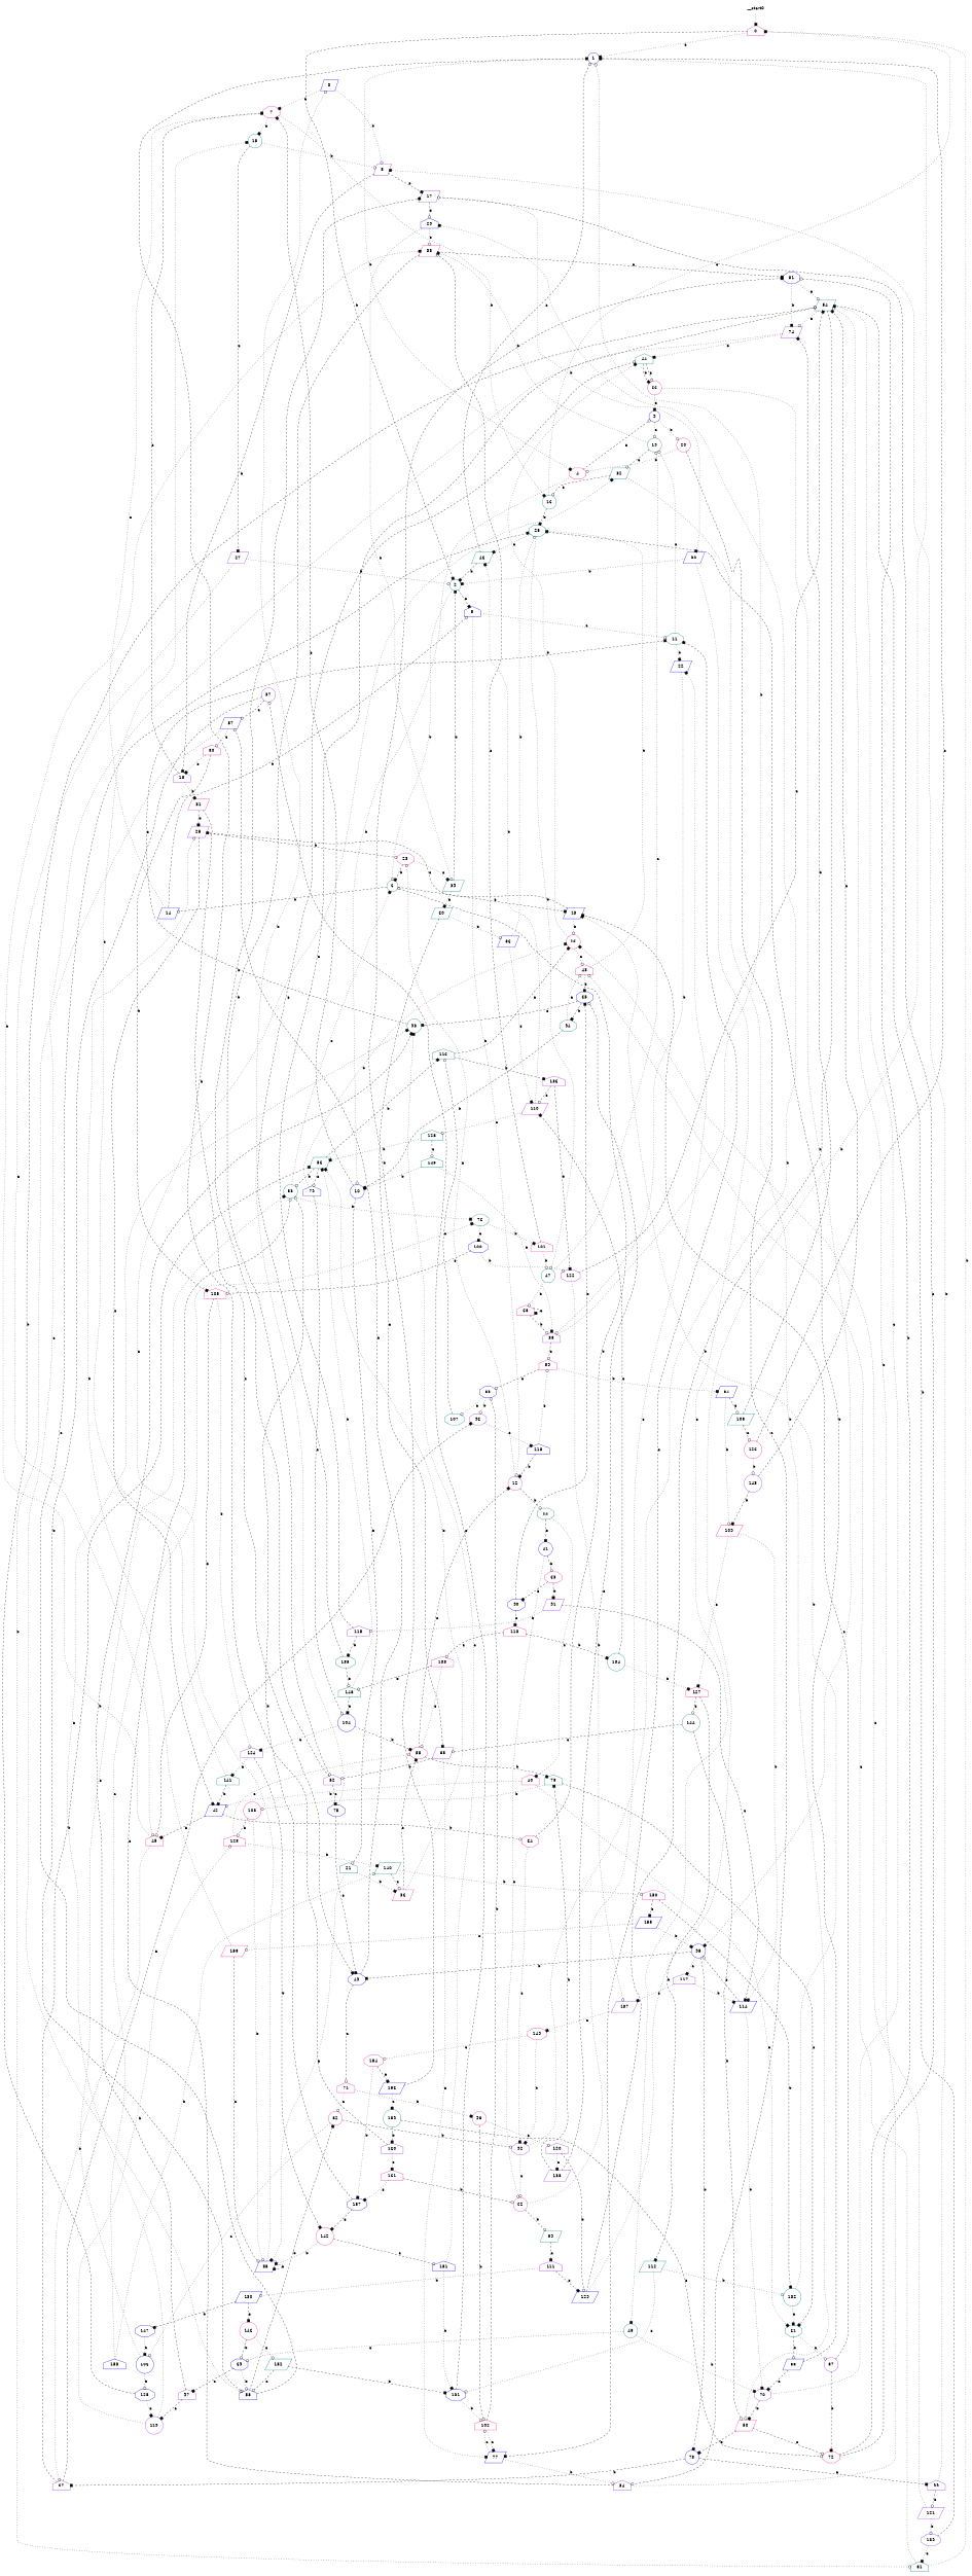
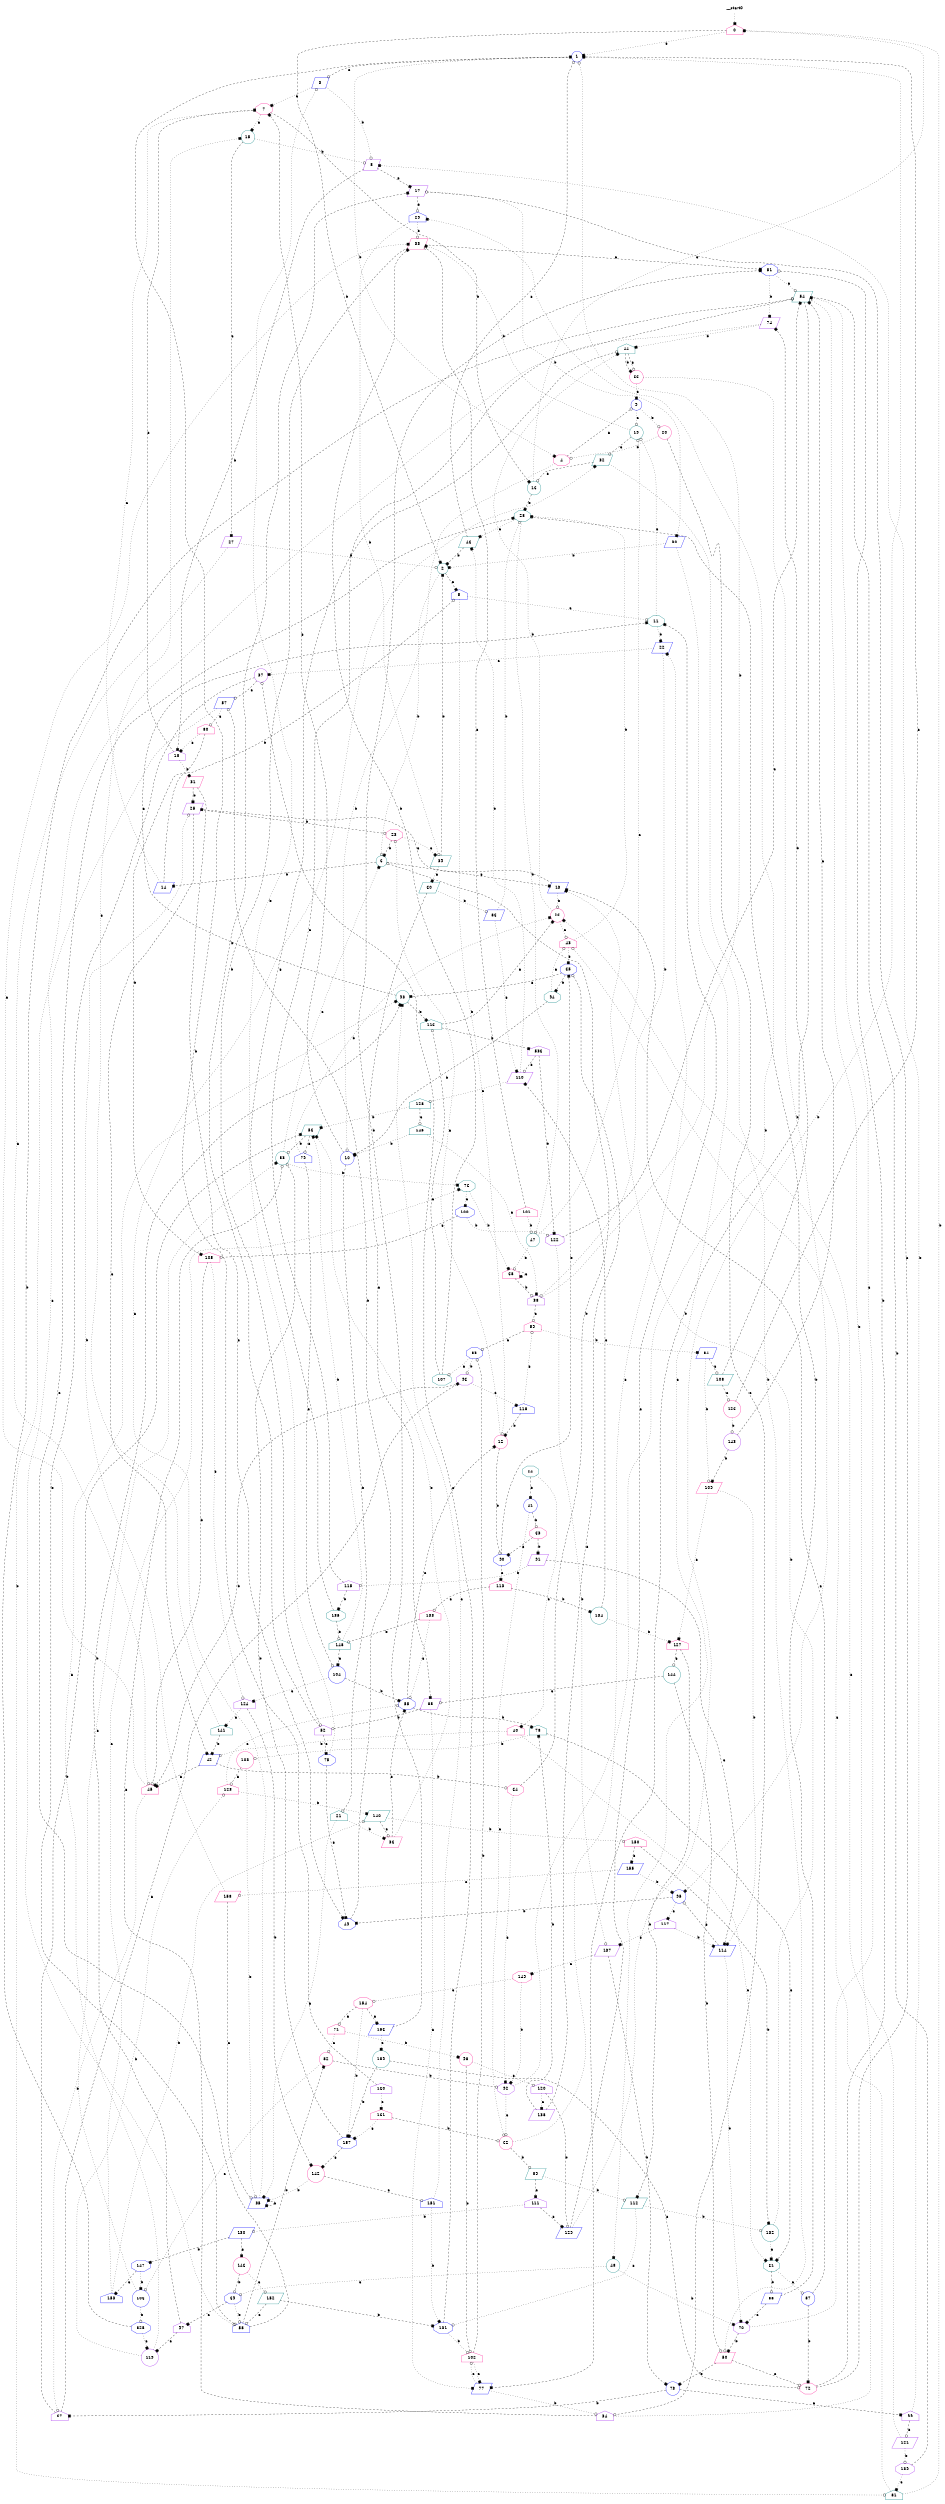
  digraph {
    fontname="DejaVu Sans"
    node [color=blue fontname="DejaVu Sans" shape=house]
    edge [arrowhead=box fontname="DejaVu Sans" style=dotted]
    __start0 [color=purple shape=none]
    0 [color=deeppink]
    1 [shape=circle]
    2 [color=teal shape=circle]
    3 [shape=parallelogram]
    4 [color=deeppink shape=octagon]
    5
    6 [color=teal shape=circle]
    7 [color=deeppink shape=octagon]
    8 [color=purple shape=parallelogram]
    9 [shape=circle]
    10 [shape=circle]
    11 [color=teal shape=octagon]
    12 [color=deeppink shape=circle]
    13 [shape=parallelogram]
    14 [shape=parallelogram]
    15 [color=teal shape=circle]
    16 [color=teal shape=circle]
    17 [color=purple shape=parallelogram]
    18 [color=purple]
    19 [color=teal shape=circle]
    20 [color=deeppink shape=circle]
    21 [color=teal]
    22 [shape=parallelogram]
    23 [color=deeppink shape=octagon]
    24 [color=teal shape=octagon]
    25 [color=purple shape=parallelogram]
    26 [color=deeppink shape=circle]
    27 [color=purple shape=parallelogram]
    28 [color=teal shape=octagon]
    29
    30 [shape=parallelogram]
    31 [color=deeppink shape=parallelogram]
    32 [color=teal shape=parallelogram]
    33 [color=deeppink shape=parallelogram]
    34 [color=purple]
    35 [shape=parallelogram]
    36 [color=deeppink shape=parallelogram]
    37 [color=purple shape=circle]
    38 [color=purple]
    39 [color=teal shape=parallelogram]
    40 [color=deeppink]
    41 [shape=circle]
    42 [shape=parallelogram]
    43 [color=deeppink]
    44 [color=teal]
    45 [color=deeppink]
    46 [color=teal shape=parallelogram]
    47 [color=teal shape=circle]
    48 [color=teal shape=circle]
    49 [shape=octagon]
    50 [color=deeppink shape=parallelogram]
    51 [shape=octagon]
    52 [color=purple]
    53 [color=teal shape=circle]
    54 [color=teal shape=parallelogram]
-   55 [color=deeppink shape=octagon]
+   55 [shape=octagon]
    56 [color=teal shape=parallelogram]
    57 [shape=parallelogram]
    58
    59 [color=deeppink]
    60 [color=teal shape=parallelogram]
    61 [color=teal shape=octagon]
    62 [color=deeppink shape=circle]
    63 [color=deeppink shape=octagon]
    64 [color=deeppink shape=octagon]
    65 [shape=octagon]
    66 [color=deeppink shape=circle]
    67 [color=purple]
    68 [color=deeppink]
    69 [shape=octagon]
    70 [color=purple shape=octagon]
    71 [color=deeppink]
    72 [color=deeppink shape=octagon]
    73 [shape=circle]
    74 [color=purple shape=parallelogram]
    75 [shape=octagon]
    76 [color=teal shape=octagon]
    77 [shape=parallelogram]
    78 [color=teal]
    79
    80 [color=deeppink]
    81 [color=teal]
    82 [color=deeppink shape=circle]
    83 [shape=octagon]
    84 [shape=parallelogram]
    85 [color=purple shape=parallelogram]
    86 [shape=parallelogram]
-   87 [color=purple shape=circle]
+   87 [shape=circle]
    88 [shape=parallelogram]
    89 [color=teal shape=parallelogram]
    90 [shape=octagon]
    91 [color=purple shape=parallelogram]
    92 [color=purple shape=octagon]
    93 [color=teal shape=circle]
    94 [color=teal shape=octagon]
    95 [shape=circle]
    96 [color=purple shape=octagon]
    97 [color=purple]
    98 [color=deeppink shape=circle]
    99 [color=purple]
    100 [shape=octagon]
    101 [color=deeppink]
    102 [color=deeppink]
    103 [color=deeppink shape=circle]
    104 [shape=circle]
    105 [color=deeppink]
    106 [shape=circle]
    107 [color=teal shape=octagon]
    108 [color=teal shape=parallelogram]
    109 [color=deeppink shape=parallelogram]
    110 [color=purple shape=parallelogram]
    111 [color=purple]
    112 [color=teal shape=parallelogram]
    113 [color=deeppink]
    114 [shape=parallelogram]
    115 [color=purple]
    116 [color=teal]
    117 [color=purple]
    118
    119 [color=purple shape=circle]
    120 [color=purple]
    121 [color=purple shape=parallelogram]
    122 [color=purple shape=octagon]
    123 [color=deeppink]
    124 [color=purple]
-   125 [shape=octagon]
+   125 [shape=octagon label=825]
    126 [color=deeppink shape=circle]
    127 [color=deeppink]
    128 [color=teal]
    129 [shape=parallelogram]
    130 [shape=parallelogram]
    131 [shape=octagon]
    132 [color=teal shape=circle]
    133 [color=deeppink]
    134 [color=teal shape=circle]
    135 [color=teal shape=octagon]
-   136 [color=purple]
+   136 [color=purple label=536]
    137 [color=purple shape=parallelogram]
    138 [color=purple shape=parallelogram]
    139 [color=purple shape=octagon]
    140 [color=teal shape=parallelogram]
    141 [color=teal]
    142 [color=deeppink shape=circle]
    143 [color=purple shape=circle]
    144 [color=teal shape=circle]
    145 [color=teal]
    146 [color=deeppink shape=circle]
    147 [shape=octagon]
    148 [color=teal]
    149 [color=deeppink shape=octagon]
    150 [color=deeppink]
    151
    152 [color=teal shape=parallelogram]
    153
    154 [color=deeppink shape=octagon]
    155 [shape=parallelogram]
    156 [shape=parallelogram]
    157 [shape=octagon]
    158 [color=deeppink shape=parallelogram]
    159 [color=teal shape=circle]
    160 [color=purple]
    161 [color=deeppink]
    __start0 -> 0
    0 -> 1 [label=a]
    0 -> 2 [label=b style=dashed]
+   1 -> 3 [arrowhead=odot label=a style=dashed]
    1 -> 4 [label=b]
    2 -> 5 [label=a style=dashed]
    2 -> 6 [arrowhead=odot label=b]
    3 -> 7 [label=a]
    3 -> 8 [arrowhead=odot label=b]
    4 -> 9 [arrowhead=odot label=a style=dashed]
    4 -> 10 [arrowhead=odot label=b]
    5 -> 11 [arrowhead=odot label=a]
    5 -> 12 [arrowhead=odot label=b]
    6 -> 13 [label=a style=dashed]
-   6 -> 14 [arrowhead=odot label=b style=dashed]
+   6 -> 14 [label=b style=dashed]
    7 -> 15 [label=a]
-   7 -> 16 [label=b]
+   7 -> 16 [label=b style=dashed]
    8 -> 17 [label=a style=dashed]
    8 -> 18 [label=b style=dashed]
    9 -> 19 [arrowhead=odot label=a]
    9 -> 20 [arrowhead=odot label=b]
    10 -> 7 [label=a style=dashed]
    10 -> 21 [arrowhead=odot label=b style=dashed]
    11 -> 19 [arrowhead=odot label=a]
    11 -> 22 [label=b]
    12 -> 23 [arrowhead=odot label=a]
-   12 -> 24 [arrowhead=odot label=b style=dashed]
+   12 -> 90 [arrowhead=odot label=b style=dashed]
    13 -> 25 [label=a style=dashed]
    13 -> 26 [arrowhead=odot label=b]
    14 -> 5 [arrowhead=odot label=b style=dashed]
    14 -> 7 [arrowhead=odot label=a]
    15 -> 8 [arrowhead=odot label=b]
    15 -> 27 [label=a style=dashed]
    16 -> 0 [arrowhead=odot label=a]
    16 -> 28 [label=b style=dashed]
    17 -> 29 [arrowhead=odot label=a style=dashed]
    17 -> 30 [label=b]
    18 -> 7 [label=a style=dashed]
    18 -> 31 [label=b]
    19 -> 32 [arrowhead=odot label=a style=dashed]
    19 -> 33 [label=b]
    20 -> 4 [arrowhead=odot label=b]
    20 -> 34 [arrowhead=odot label=a style=dashed]
    21 -> 35 [label=a]
    21 -> 36 [label=b]
+   22 -> 37 [label=a]
    22 -> 38 [arrowhead=odot label=b]
    23 -> 6 [label=b style=dashed]
    23 -> 39 [label=a]
    24 -> 40 [label=a]
    24 -> 41 [label=b style=dashed]
    25 -> 23 [arrowhead=odot label=b style=dashed]
    25 -> 42 [label=a style=dashed]
    26 -> 43 [arrowhead=odot label=a]
    26 -> 44 [label=b]
    27 -> 2 [arrowhead=odot label=b]
    27 -> 45 [arrowhead=odot label=a]
    28 -> 46 [label=a]
    28 -> 47 [arrowhead=odot label=b]
    29 -> 33 [arrowhead=odot label=a]
    29 -> 39 [arrowhead=odot label=b]
    30 -> 2 [label=b]
    30 -> 48 [label=a]
    31 -> 25 [label=b style=dashed]
    31 -> 49 [label=a style=dashed]
    32 -> 16 [arrowhead=odot label=a style=dashed]
    32 -> 50 [arrowhead=odot label=b]
    33 -> 51 [label=a style=dashed]
    33 -> 52 [arrowhead=odot label=b style=dashed]
    34 -> 53 [arrowhead=odot label=a style=dashed]
    34 -> 54 [arrowhead=odot label=b]
    35 -> 32 [label=a]
    35 -> 35 [label=b style=dashed]
    36 -> 55 [label=a style=dashed]
    36 -> 56 [label=b]
    37 -> 57 [arrowhead=odot label=a style=dashed]
    37 -> 58 [arrowhead=odot label=b style=dashed]
    38 -> 1 [arrowhead=odot label=b]
    38 -> 59 [arrowhead=odot label=a style=dashed]
    39 -> 2 [label=b style=dashed]
    39 -> 60 [label=a]
    40 -> 42 [arrowhead=odot label=b]
    40 -> 61 [label=a]
    41 -> 62 [arrowhead=odot label=a]
    41 -> 63 [arrowhead=odot label=b style=dashed]
    42 -> 45 [label=a style=dashed]
    42 -> 64 [arrowhead=odot label=b style=dashed]
    43 -> 28 [label=b]
    43 -> 65 [label=a]
    44 -> 66 [arrowhead=odot label=a style=dashed]
    44 -> 66 [label=b style=dashed]
    45 -> 33 [label=a]
    45 -> 67 [arrowhead=odot label=b]
    46 -> 1 [arrowhead=odot label=a style=dashed]
    46 -> 2 [label=b style=dashed]
    47 -> 19 [arrowhead=odot label=a]
    47 -> 68 [arrowhead=odot label=b]
    48 -> 69 [arrowhead=odot label=a]
    48 -> 70 [label=b]
    49 -> 57 [arrowhead=odot label=b style=dashed]
-   49 -> 71 [arrowhead=odot label=a style=dashed]
+   154 -> 71 [arrowhead=odot label=a style=dashed]
    50 -> 72 [arrowhead=odot label=a style=dashed]
    50 -> 73 [label=b style=dashed]
    51 -> 54 [arrowhead=odot label=a]
    51 -> 74 [label=b]
    52 -> 17 [label=b style=dashed]
    52 -> 75 [label=a style=dashed]
    53 -> 6 [label=a]
    53 -> 76 [label=b]
-   54 -> 74 [arrowhead=odot label=a]
    54 -> 77 [label=b style=dashed]
    55 -> 12 [label=a style=dashed]
    55 -> 78 [label=b style=dashed]
    56 -> 53 [arrowhead=odot label=b style=dashed]
    56 -> 79 [arrowhead=odot label=a style=dashed]
    57 -> 80 [arrowhead=odot label=a]
    57 -> 81 [arrowhead=odot label=b]
    58 -> 28 [label=a style=dashed]
    58 -> 82 [label=b style=dashed]
    59 -> 83 [arrowhead=odot label=a style=dashed]
    59 -> 84 [label=b]
    60 -> 85 [label=a style=dashed]
    60 -> 86 [arrowhead=odot label=b]
    61 -> 87 [arrowhead=odot label=a]
    61 -> 88 [arrowhead=odot label=b style=dashed]
    62 -> 22 [label=a]
    62 -> 89 [arrowhead=odot label=b style=dashed]
    63 -> 90 [label=a style=dashed]
    63 -> 91 [label=b style=dashed]
    64 -> 6 [arrowhead=odot label=b style=dashed]
    64 -> 92 [label=a]
    65 -> 93 [label=a style=dashed]
    65 -> 94 [label=b style=dashed]
    66 -> 9 [label=a]
    66 -> 95 [label=b]
    67 -> 56 [label=b style=dashed]
    67 -> 96 [label=a style=dashed]
    68 -> 38 [arrowhead=odot label=b style=dashed]
    68 -> 68 [label=a style=dashed]
    69 -> 58 [arrowhead=odot label=b]
    69 -> 97 [label=a style=dashed]
    70 -> 50 [label=b style=dashed]
    70 -> 54 [label=a]
    71 -> 82 [arrowhead=odot label=a]
    71 -> 98 [label=b]
    72 -> 17 [arrowhead=odot label=a style=dashed]
    72 -> 51 [arrowhead=odot label=b style=dashed]
    73 -> 67 [label=b style=dashed]
    73 -> 99 [label=a style=dashed]
    74 -> 44 [label=b]
    74 -> 58 [arrowhead=odot label=a]
    75 -> 3 [arrowhead=odot label=b]
    75 -> 49 [label=a style=dashed]
    76 -> 100 [label=a]
-   76 -> 101 [label=b]
+   76 -> 68 [label=b]
    77 -> 34 [arrowhead=odot label=b]
    77 -> 102 [arrowhead=odot label=a]
    78 -> 61 [label=a style=dashed]
    78 -> 103 [arrowhead=odot label=b]
    79 -> 26 [label=b]
    79 -> 104 [arrowhead=odot label=a style=dashed]
    80 -> 18 [label=a]
    80 -> 105 [label=b style=dashed]
    81 -> 0 [label=b]
    81 -> 43 [arrowhead=odot label=a]
    82 -> 92 [arrowhead=odot label=b style=dashed]
    82 -> 106 [arrowhead=odot label=a]
    83 -> 96 [arrowhead=odot label=b]
    83 -> 107 [arrowhead=odot label=a]
    84 -> 108 [arrowhead=odot label=a style=dashed]
    84 -> 109 [arrowhead=odot label=b]
    85 -> 52 [arrowhead=odot label=b style=dashed]
    85 -> 77 [label=a]
    86 -> 28 [arrowhead=odot label=b]
    86 -> 110 [label=a]
    87 -> 13 [label=a style=dashed]
    87 -> 72 [label=b style=dashed]
    88 -> 28 [arrowhead=odot label=b style=dashed]
    88 -> 70 [label=a style=dashed]
    89 -> 111 [label=a style=dashed]
+   89 -> 112 [arrowhead=odot label=b]
    90 -> 65 [label=b style=dashed]
    90 -> 113 [label=a style=dashed]
    91 -> 114 [label=a style=dashed]
    91 -> 115 [arrowhead=odot label=b]
    92 -> 29 [label=b]
    92 -> 62 [arrowhead=odot label=a]
    93 -> 11 [label=a style=dashed]
-   56 -> 116 [label=b style=dashed]
+   93 -> 116 [label=b style=dashed]
    94 -> 10 [label=b style=dashed]
    94 -> 43 [arrowhead=odot label=a]
    95 -> 49 [label=b style=dashed]
    95 -> 117 [label=a]
+   96 -> 45 [label=b style=dashed]
    96 -> 118 [label=a]
    97 -> 93 [label=b style=dashed]
    97 -> 119 [label=a style=dashed]
    98 -> 102 [arrowhead=odot label=b style=dashed]
    98 -> 120 [arrowhead=odot label=a]
    99 -> 8 [label=b]
    99 -> 121 [arrowhead=odot label=a style=dashed]
    100 -> 105 [arrowhead=odot label=a style=dashed]
    100 -> 122 [arrowhead=odot label=b]
    101 -> 33 [arrowhead=odot label=a style=dashed]
    101 -> 47 [arrowhead=odot label=b]
    102 -> 77 [label=a]
    102 -> 83 [arrowhead=odot label=b style=dashed]
    103 -> 35 [arrowhead=odot label=b]
    103 -> 123 [arrowhead=odot label=a style=dashed]
    104 -> 55 [label=b style=dashed]
    104 -> 124 [label=a]
    105 -> 45 [arrowhead=odot label=b style=dashed]
    105 -> 124 [arrowhead=odot label=a]
    106 -> 53 [label=a]
    106 -> 125 [arrowhead=odot label=b]
+   107 -> 33 [label=b style=dashed]
    107 -> 116 [arrowhead=odot label=a style=dashed]
    108 -> 74 [label=b style=dashed]
    108 -> 126 [arrowhead=odot label=a style=dashed]
    109 -> 114 [label=b]
    109 -> 127 [label=a]
    110 -> 46 [label=b]
    110 -> 128 [arrowhead=odot label=a]
    111 -> 129 [label=a style=dashed]
    111 -> 130 [arrowhead=odot label=b]
    112 -> 131 [arrowhead=odot label=a]
    112 -> 132 [arrowhead=odot label=b]
    113 -> 133 [arrowhead=odot label=a style=dashed]
    113 -> 134 [label=b style=dashed]
    114 -> 70 [label=b]
    114 -> 95 [arrowhead=odot label=a style=dashed]
    115 -> 54 [arrowhead=odot label=a style=dashed]
    115 -> 135 [label=b style=dashed]
    116 -> 26 [label=a style=dashed]
    116 -> 136 [label=b style=dashed]
    117 -> 114 [label=b]
    117 -> 137 [label=a]
    118 -> 12 [label=b style=dashed]
    118 -> 59 [arrowhead=odot label=a]
    119 -> 93 [label=a]
    119 -> 123 [arrowhead=odot label=b]
    120 -> 129 [arrowhead=odot label=b style=dashed]
    120 -> 138 [label=a]
    121 -> 26 [label=a]
    121 -> 139 [arrowhead=odot label=b]
    122 -> 54 [label=a style=dashed]
    122 -> 137 [arrowhead=odot label=b]
    123 -> 55 [arrowhead=odot label=a]
    123 -> 140 [label=b]
    124 -> 141 [label=a]
    124 -> 142 [label=b style=dashed]
    125 -> 54 [arrowhead=odot label=b style=dashed]
    125 -> 119 [label=a]
    126 -> 1 [label=a style=dashed]
    126 -> 143 [arrowhead=odot label=b]
    127 -> 112 [label=b style=dashed]
    127 -> 144 [arrowhead=odot label=a style=dashed]
    128 -> 56 [label=b]
    128 -> 145 [arrowhead=odot label=a style=dashed]
    129 -> 1 [arrowhead=odot label=b]
    129 -> 11 [label=a style=dashed]
    130 -> 146 [label=a style=dashed]
    130 -> 147 [label=b style=dashed]
    131 -> 37 [arrowhead=odot label=a style=dashed]
    131 -> 102 [arrowhead=odot label=b]
    132 -> 13 [label=b]
    132 -> 61 [label=a]
    133 -> 55 [arrowhead=odot label=a]
    133 -> 148 [arrowhead=odot label=b style=dashed]
    134 -> 110 [label=a style=dashed]
    134 -> 127 [label=b]
    135 -> 44 [arrowhead=odot label=a style=dashed]
    135 -> 148 [arrowhead=odot label=b style=dashed]
    136 -> 110 [arrowhead=odot label=a style=dashed]
    136 -> 122 [label=b style=dashed]
-   95 -> 73 [label=b style=dashed]
+   137 -> 73 [label=b style=dashed]
    137 -> 149 [label=a]
    138 -> 65 [arrowhead=odot label=a style=dashed]
    138 -> 78 [label=b style=dashed]
    139 -> 54 [arrowhead=odot label=b style=dashed]
    139 -> 81 [label=a]
    140 -> 36 [arrowhead=odot label=a style=dashed]
    140 -> 150 [arrowhead=odot label=b]
    141 -> 15 [label=a]
    141 -> 42 [label=b style=dashed]
    142 -> 35 [label=b]
    142 -> 151 [arrowhead=odot label=a style=dashed]
    143 -> 54 [label=a style=dashed]
    143 -> 109 [label=b style=dashed]
    144 -> 50 [arrowhead=odot label=b style=dashed]
    144 -> 85 [arrowhead=odot label=a style=dashed]
    145 -> 10 [label=b]
    145 -> 38 [label=a]
    146 -> 69 [arrowhead=odot label=b style=dashed]
    146 -> 152 [arrowhead=odot label=a]
    147 -> 106 [label=b]
+   147 -> 153 [label=a style=dashed]
    148 -> 56 [label=b]
    148 -> 104 [label=a style=dashed]
    149 -> 92 [label=b]
    149 -> 154 [arrowhead=odot label=a]
    150 -> 132 [label=b style=dashed]
    150 -> 155 [label=a style=dashed]
    151 -> 93 [label=a]
    151 -> 131 [label=b]
    152 -> 58 [arrowhead=odot label=a style=dashed]
    152 -> 131 [label=b style=dashed]
    153 -> 76 [label=a]
    153 -> 140 [arrowhead=odot label=b]
    154 -> 156 [label=a style=dashed]
    154 -> 157 [label=b]
    155 -> 95 [label=b]
    155 -> 158 [arrowhead=odot label=a]
    156 -> 51 [label=b style=dashed]
    156 -> 159 [label=a]
    157 -> 53 [arrowhead=odot label=b style=dashed]
    157 -> 142 [label=a style=dashed]
    158 -> 25 [arrowhead=odot label=b]
    158 -> 35 [arrowhead=odot label=a style=dashed]
    159 -> 72 [arrowhead=odot label=a style=dashed]
-   159 -> 160 [label=b style=dashed]
+   159 -> 157 [label=b style=dashed]
    160 -> 1 [label=b style=dashed]
    160 -> 161 [label=a]
    161 -> 62 [arrowhead=odot label=b style=dashed]
    161 -> 157 [label=a]
  }
